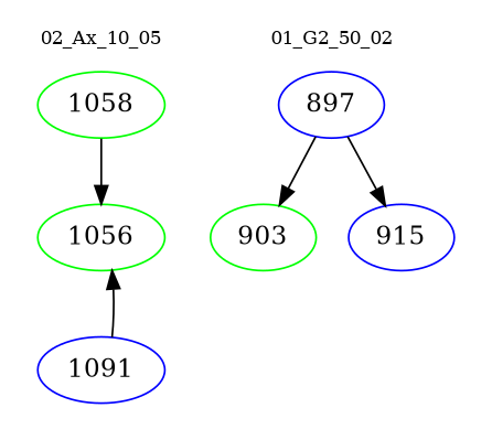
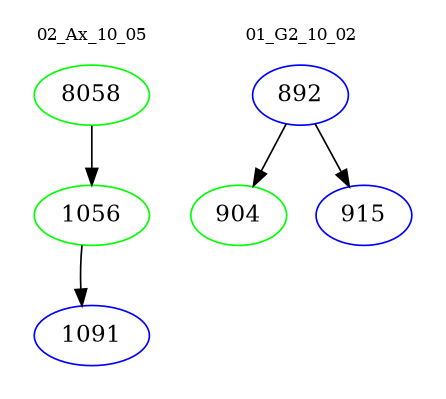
  digraph {
    node [color=green]
    edge [color=black]
-   n1 [label=1058]
+   n1 [label=8058]
    n2 [label=1056]
    n3 [color=blue label=1091]
-   n4 [label=903]
-   n5 [color=blue label=897]
+   n4 [label=904]
+   n5 [color=blue label=892]
    n6 [color=blue label=915]
    subgraph cluster_1 {
      color=white
      fontsize=10
      label="02_Ax_10_05"
      n1
      n2
      n3
    }
    subgraph cluster_2 {
      color=white
      fontsize=10
-     label="01_G2_50_02"
+     label="01_G2_10_02"
      n4
      n5
      n6
    }
    n1 -> n2
-   n3 -> n2
+   n2 -> n3
    n5 -> n4
    n5 -> n6
  }
